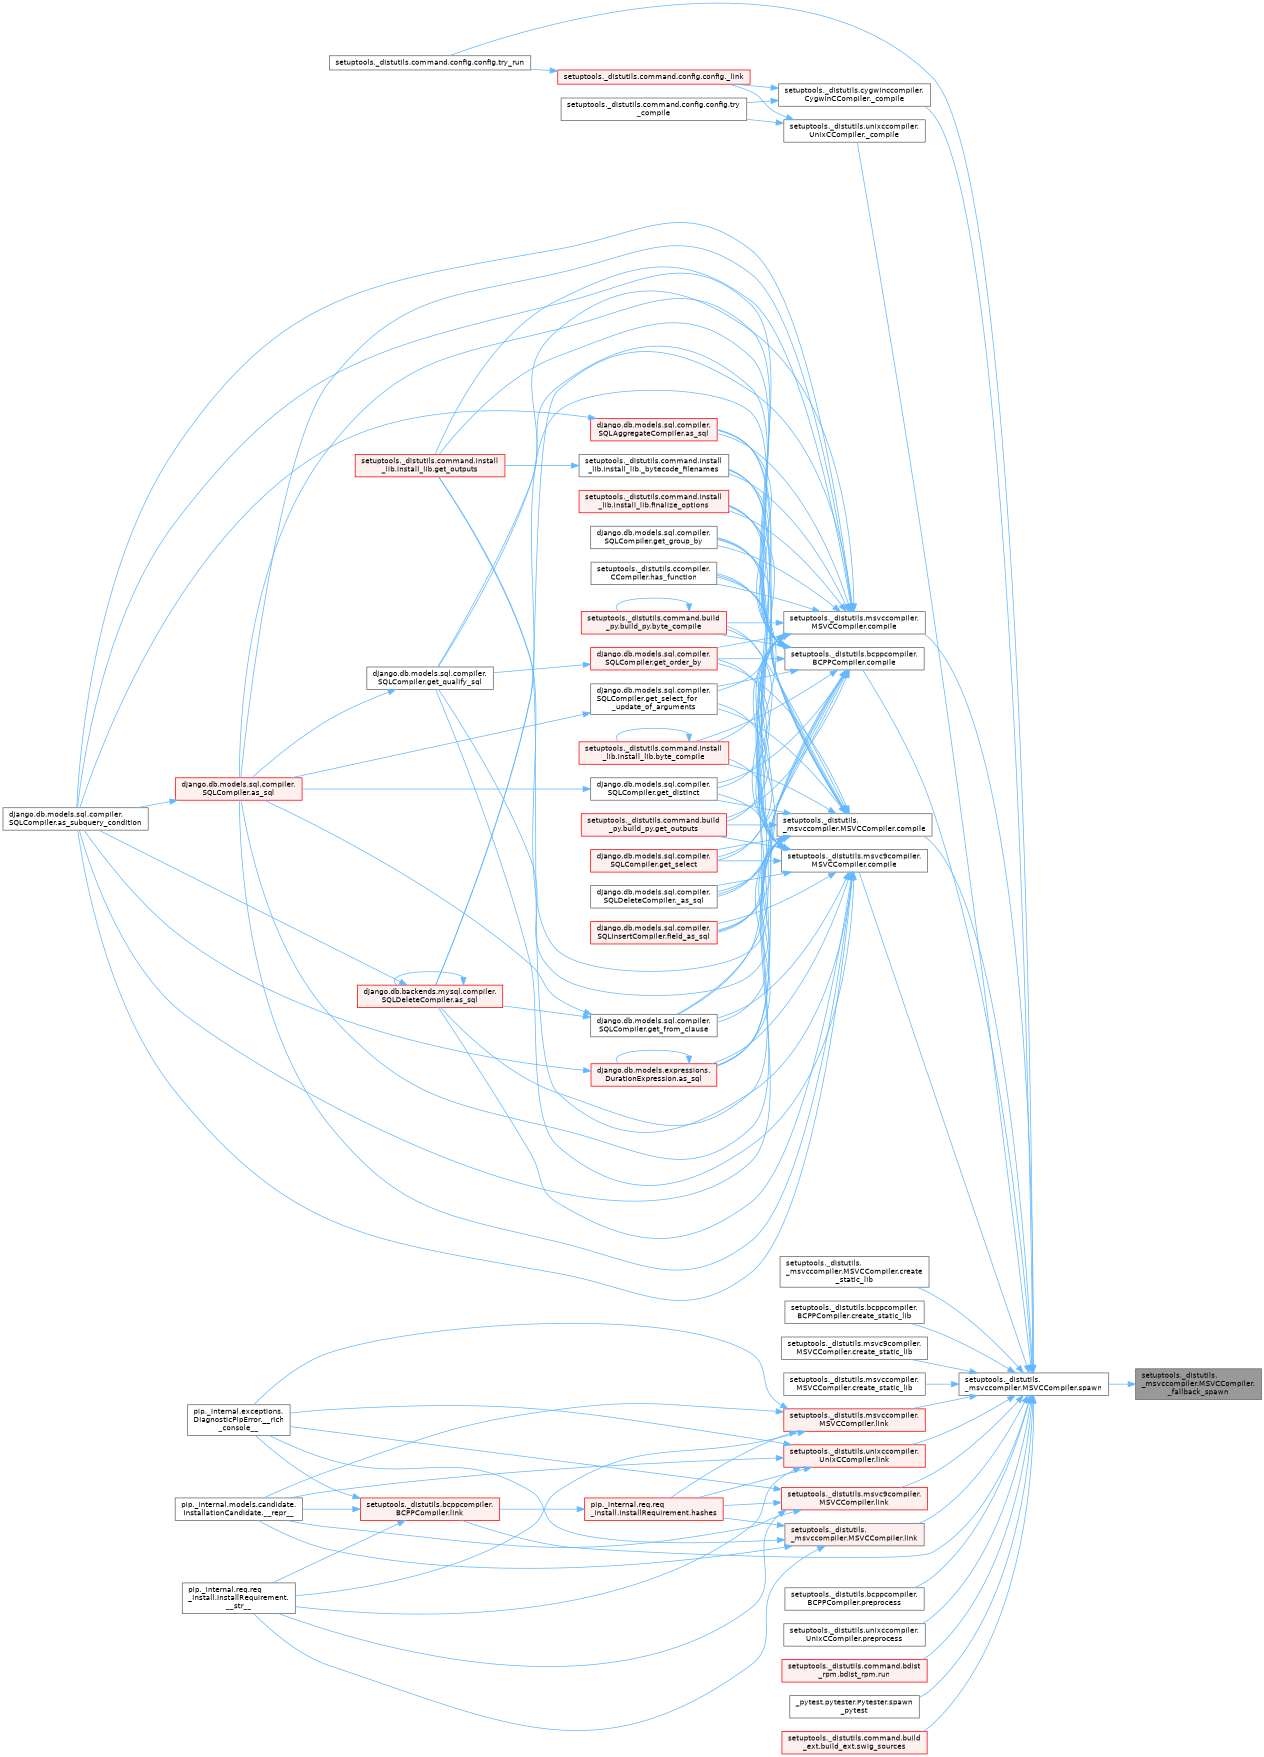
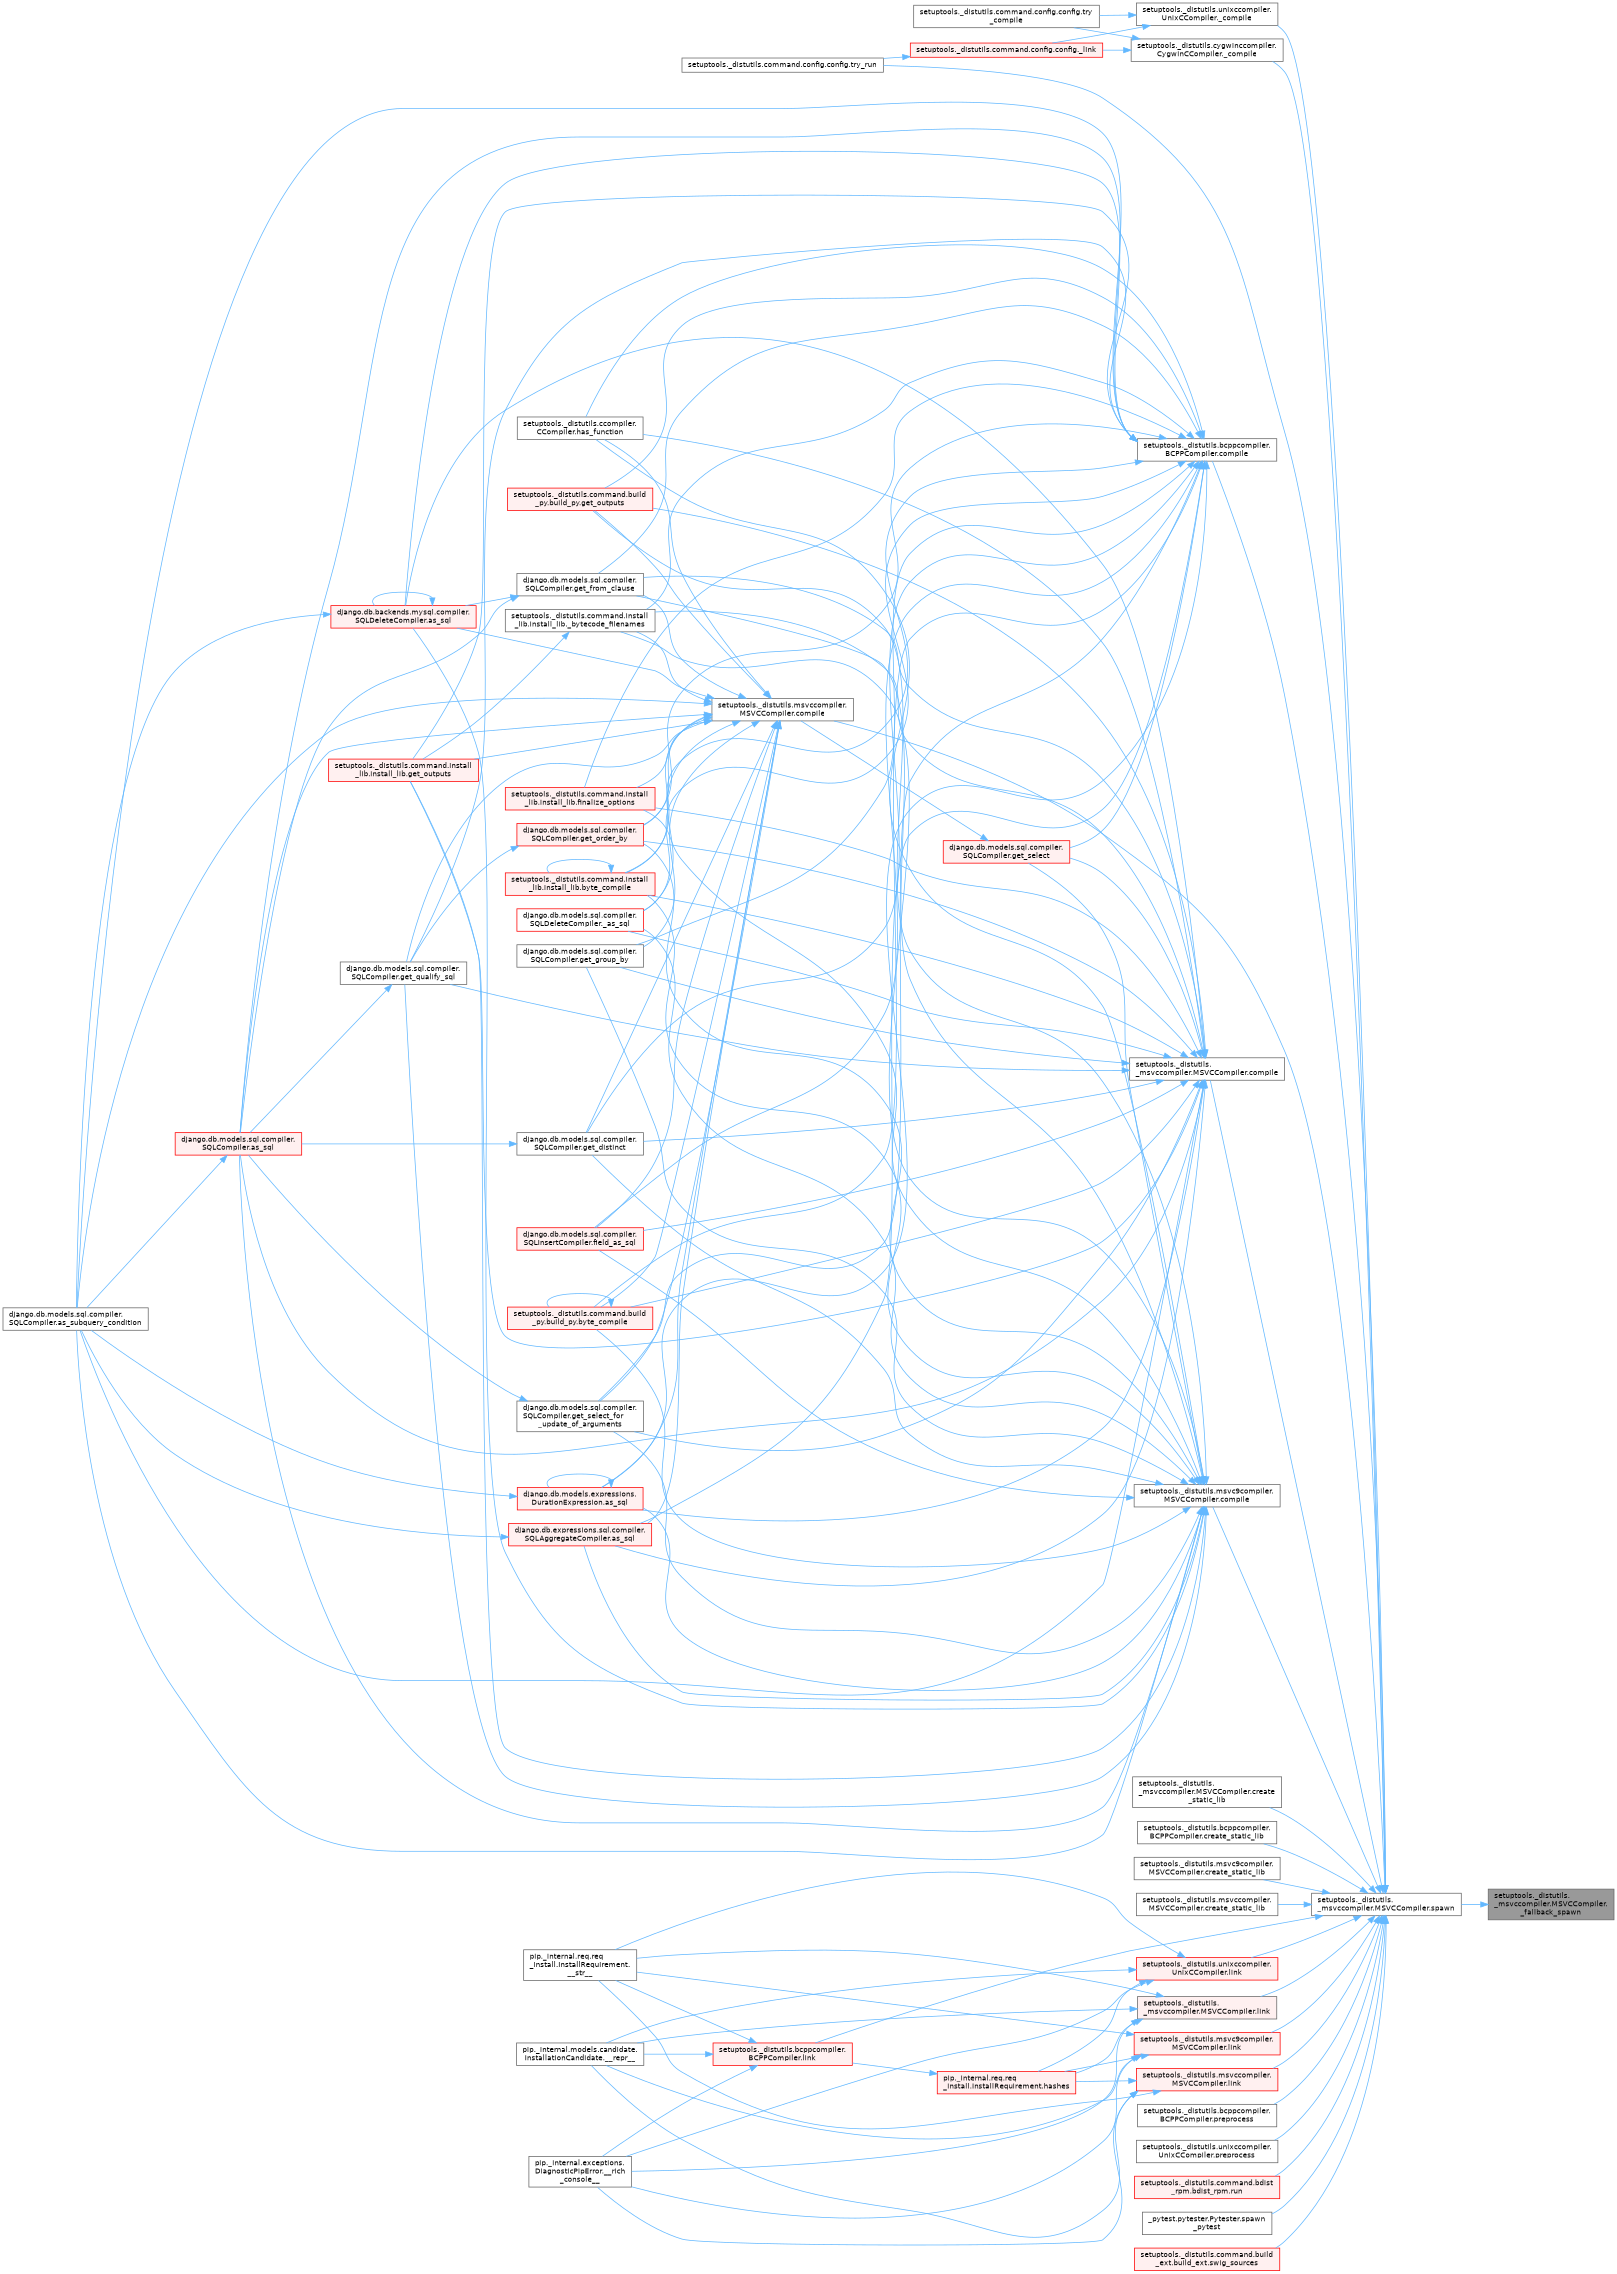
  digraph {
    rankdir=RL
    node [color=grey40 fillcolor=white fontname=Helvetica fontsize=10 shape=box style=filled]
    edge [color=steelblue1 dir=back fontname=Helvetica fontsize=10 labelfontname=Helvetica labelfontsize=10 style=solid]
    n1 [color=gray40 fillcolor=grey60 fontcolor=black height=0.2 label="setuptools._distutils.\l_msvccompiler.MSVCCompiler.\l_fallback_spawn" width=0.4]
    n2 [height=0.2 label="setuptools._distutils.\l_msvccompiler.MSVCCompiler.spawn" width=0.4]
    n3 [height=0.2 label="setuptools._distutils.cygwinccompiler.\lCygwinCCompiler._compile" width=0.4]
    n4 [height=0.2 label="setuptools._distutils.command.config.config.try_run" width=0.4]
    n5 [height=0.2 label="setuptools._distutils.unixccompiler.\lUnixCCompiler._compile" width=0.4]
    n6 [height=0.2 label="setuptools._distutils.\l_msvccompiler.MSVCCompiler.compile" width=0.4]
    n7 [height=0.2 label="setuptools._distutils.bcppcompiler.\lBCPPCompiler.compile" width=0.4]
    n8 [height=0.2 label="setuptools._distutils.msvc9compiler.\lMSVCCompiler.compile" width=0.4]
    n9 [height=0.2 label="setuptools._distutils.msvccompiler.\lMSVCCompiler.compile" width=0.4]
    n10 [height=0.2 label="setuptools._distutils.\l_msvccompiler.MSVCCompiler.create\l_static_lib" width=0.4]
    n11 [height=0.2 label="setuptools._distutils.bcppcompiler.\lBCPPCompiler.create_static_lib" width=0.4]
    n12 [height=0.2 label="setuptools._distutils.msvc9compiler.\lMSVCCompiler.create_static_lib" width=0.4]
    n13 [height=0.2 label="setuptools._distutils.msvccompiler.\lMSVCCompiler.create_static_lib" width=0.4]
    n14 [fillcolor="#FFF0F0" height=0.2 label="setuptools._distutils.\l_msvccompiler.MSVCCompiler.link" width=0.4]
    n15 [color=red fillcolor="#FFF0F0" height=0.2 label="setuptools._distutils.bcppcompiler.\lBCPPCompiler.link" width=0.4]
    n16 [color=red fillcolor="#FFF0F0" height=0.2 label="setuptools._distutils.msvc9compiler.\lMSVCCompiler.link" width=0.4]
    n17 [color=red fillcolor="#FFF0F0" height=0.2 label="setuptools._distutils.msvccompiler.\lMSVCCompiler.link" width=0.4]
    n18 [color=red fillcolor="#FFF0F0" height=0.2 label="setuptools._distutils.unixccompiler.\lUnixCCompiler.link" width=0.4]
    n19 [height=0.2 label="setuptools._distutils.bcppcompiler.\lBCPPCompiler.preprocess" width=0.4]
    n20 [height=0.2 label="setuptools._distutils.unixccompiler.\lUnixCCompiler.preprocess" width=0.4]
    n21 [color=red fillcolor="#FFF0F0" height=0.2 label="setuptools._distutils.command.bdist\l_rpm.bdist_rpm.run" width=0.4]
    n22 [height=0.2 label="_pytest.pytester.Pytester.spawn\l_pytest" width=0.4]
    n23 [color=red fillcolor="#FFF0F0" height=0.2 label="setuptools._distutils.command.build\l_ext.build_ext.swig_sources" width=0.4]
    n24 [color=red fillcolor="#FFF0F0" height=0.2 label="setuptools._distutils.command.config.config._link" width=0.4]
    n25 [height=0.2 label="setuptools._distutils.command.config.config.try\l_compile" width=0.4]
-   n26 [height=0.2 label="django.db.models.sql.compiler.\lSQLDeleteCompiler._as_sql" width=0.4]
+   n26 [color=red height=0.2 label="django.db.models.sql.compiler.\lSQLDeleteCompiler._as_sql" width=0.4]
    n27 [height=0.2 label="setuptools._distutils.command.install\l_lib.install_lib._bytecode_filenames" width=0.4]
    n28 [color=red fillcolor="#FFF0F0" height=0.2 label="setuptools._distutils.command.install\l_lib.install_lib.get_outputs" width=0.4]
    n29 [color=red fillcolor="#FFF0F0" height=0.2 label="django.db.backends.mysql.compiler.\lSQLDeleteCompiler.as_sql" width=0.4]
    n30 [height=0.2 label="django.db.models.sql.compiler.\lSQLCompiler.as_subquery_condition" width=0.4]
    n31 [color=red fillcolor="#FFF0F0" height=0.2 label="django.db.models.expressions.\lDurationExpression.as_sql" width=0.4]
-   n32 [color=red fillcolor="#FFF0F0" height=0.2 label="django.db.models.sql.compiler.\lSQLAggregateCompiler.as_sql" width=0.4]
+   n32 [color=red fillcolor="#FFF0F0" height=0.2 label="django.db.expressions.sql.compiler.\lSQLAggregateCompiler.as_sql" width=0.4]
    n33 [color=red fillcolor="#FFF0F0" height=0.2 label="django.db.models.sql.compiler.\lSQLCompiler.as_sql" width=0.4]
    n34 [color=red fillcolor="#FFF0F0" height=0.2 label="setuptools._distutils.command.build\l_py.build_py.byte_compile" width=0.4]
    n35 [color=red fillcolor="#FFF0F0" height=0.2 label="setuptools._distutils.command.install\l_lib.install_lib.byte_compile" width=0.4]
    n36 [color=red fillcolor="#FFF0F0" height=0.2 label="django.db.models.sql.compiler.\lSQLInsertCompiler.field_as_sql" width=0.4]
    n37 [color=red fillcolor="#FFF0F0" height=0.2 label="setuptools._distutils.command.install\l_lib.install_lib.finalize_options" width=0.4]
    n38 [height=0.2 label="django.db.models.sql.compiler.\lSQLCompiler.get_distinct" width=0.4]
    n39 [height=0.2 label="django.db.models.sql.compiler.\lSQLCompiler.get_from_clause" width=0.4]
    n40 [height=0.2 label="django.db.models.sql.compiler.\lSQLCompiler.get_group_by" width=0.4]
    n41 [color=red fillcolor="#FFF0F0" height=0.2 label="django.db.models.sql.compiler.\lSQLCompiler.get_order_by" width=0.4]
    n42 [height=0.2 label="django.db.models.sql.compiler.\lSQLCompiler.get_qualify_sql" width=0.4]
    n43 [color=red fillcolor="#FFF0F0" height=0.2 label="setuptools._distutils.command.build\l_py.build_py.get_outputs" width=0.4]
    n44 [color=red fillcolor="#FFF0F0" height=0.2 label="django.db.models.sql.compiler.\lSQLCompiler.get_select" width=0.4]
    n45 [height=0.2 label="django.db.models.sql.compiler.\lSQLCompiler.get_select_for\l_update_of_arguments" width=0.4]
    n46 [height=0.2 label="setuptools._distutils.ccompiler.\lCCompiler.has_function" width=0.4]
    n47 [height=0.2 label="pip._internal.models.candidate.\lInstallationCandidate.__repr__" width=0.4]
    n48 [height=0.2 label="pip._internal.exceptions.\lDiagnosticPipError.__rich\l_console__" width=0.4]
    n49 [height=0.2 label="pip._internal.req.req\l_install.InstallRequirement.\l__str__" width=0.4]
    n50 [color=red fillcolor="#FFF0F0" height=0.2 label="pip._internal.req.req\l_install.InstallRequirement.hashes" width=0.4]
    n1 -> n2
    n2 -> n3
    n2 -> n4
    n2 -> n5
    n2 -> n6
    n2 -> n7
    n2 -> n8
    n2 -> n9
    n2 -> n10
    n2 -> n11
    n2 -> n12
    n2 -> n13
    n2 -> n14
    n2 -> n15
    n2 -> n16
    n2 -> n17
    n2 -> n18
    n2 -> n19
    n2 -> n20
    n2 -> n21
    n2 -> n22
    n2 -> n23
    n3 -> n24
    n3 -> n25
    n5 -> n24
    n5 -> n25
    n6 -> n26
    n6 -> n27
    n6 -> n28
    n6 -> n29
    n6 -> n30
    n6 -> n31
    n6 -> n32
    n6 -> n33
    n6 -> n34
    n6 -> n35
    n6 -> n36
    n6 -> n37
    n6 -> n38
    n6 -> n39
    n6 -> n40
    n6 -> n41
    n6 -> n42
    n6 -> n43
    n6 -> n44
    n6 -> n45
    n6 -> n46
    n7 -> n26
    n7 -> n27
    n7 -> n28
    n7 -> n29
    n7 -> n30
    n7 -> n31
    n7 -> n32
    n7 -> n33
    n7 -> n34
    n7 -> n35
    n7 -> n36
    n7 -> n37
    n7 -> n38
    n7 -> n39
    n7 -> n40
    n7 -> n41
    n7 -> n42
    n7 -> n43
    n7 -> n44
    n7 -> n45
    n7 -> n46
    n8 -> n26
    n8 -> n27
    n8 -> n28
    n8 -> n29
    n8 -> n30
    n8 -> n31
    n8 -> n32
    n8 -> n33
    n8 -> n34
    n8 -> n35
    n8 -> n36
    n8 -> n37
    n8 -> n38
    n8 -> n39
    n8 -> n40
    n8 -> n41
    n8 -> n42
    n8 -> n43
    n8 -> n44
    n8 -> n45
    n8 -> n46
    n9 -> n26
    n9 -> n27
    n9 -> n28
    n9 -> n29
    n9 -> n30
    n9 -> n31
    n9 -> n32
    n9 -> n33
    n9 -> n34
    n9 -> n35
    n9 -> n36
    n9 -> n37
    n9 -> n38
    n9 -> n39
    n9 -> n40
    n9 -> n41
    n9 -> n42
    n9 -> n43
-   n9 -> n44
+   n44 -> n9
    n9 -> n45
    n9 -> n46
    n14 -> n47
    n14 -> n48
    n14 -> n49
    n14 -> n50
    n15 -> n47
    n15 -> n48
    n15 -> n49
    n16 -> n47
    n16 -> n48
    n16 -> n49
    n16 -> n50
    n17 -> n47
    n17 -> n48
    n17 -> n49
    n17 -> n50
    n18 -> n47
    n18 -> n48
    n18 -> n49
    n18 -> n50
    n24 -> n4
    n27 -> n28
    n29 -> n29
    n29 -> n30
    n31 -> n30
    n31 -> n31
    n32 -> n30
    n33 -> n30
    n34 -> n34
    n35 -> n35
    n38 -> n33
    n39 -> n29
    n39 -> n33
    n41 -> n42
    n42 -> n33
    n45 -> n33
    n50 -> n15
  }
